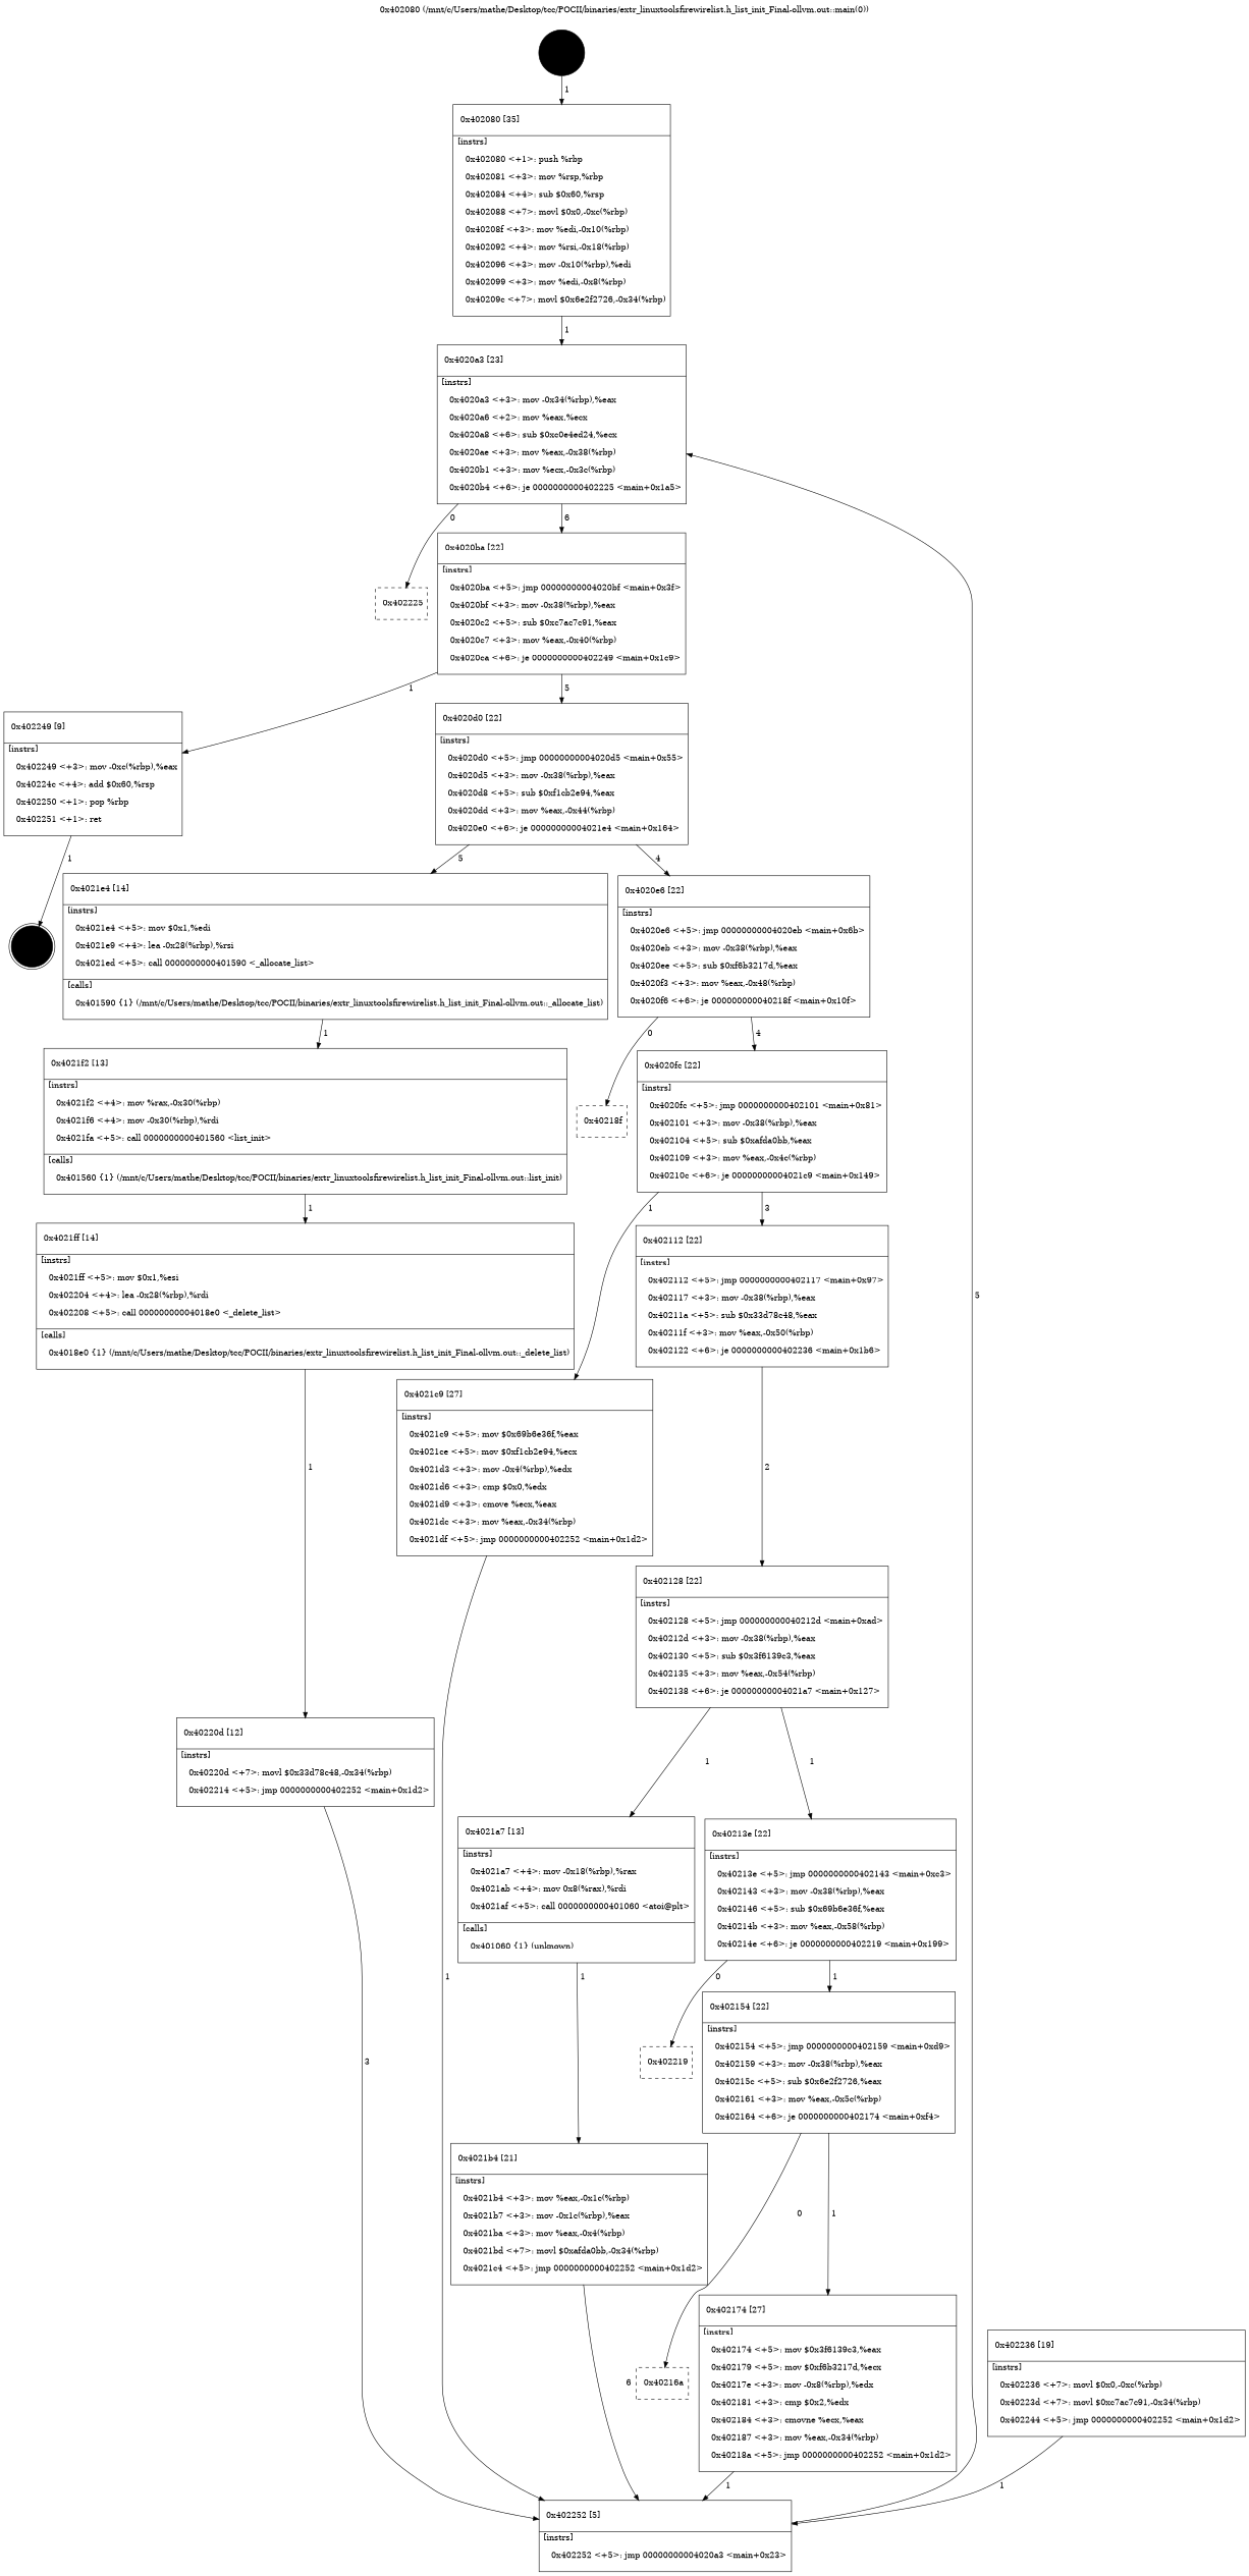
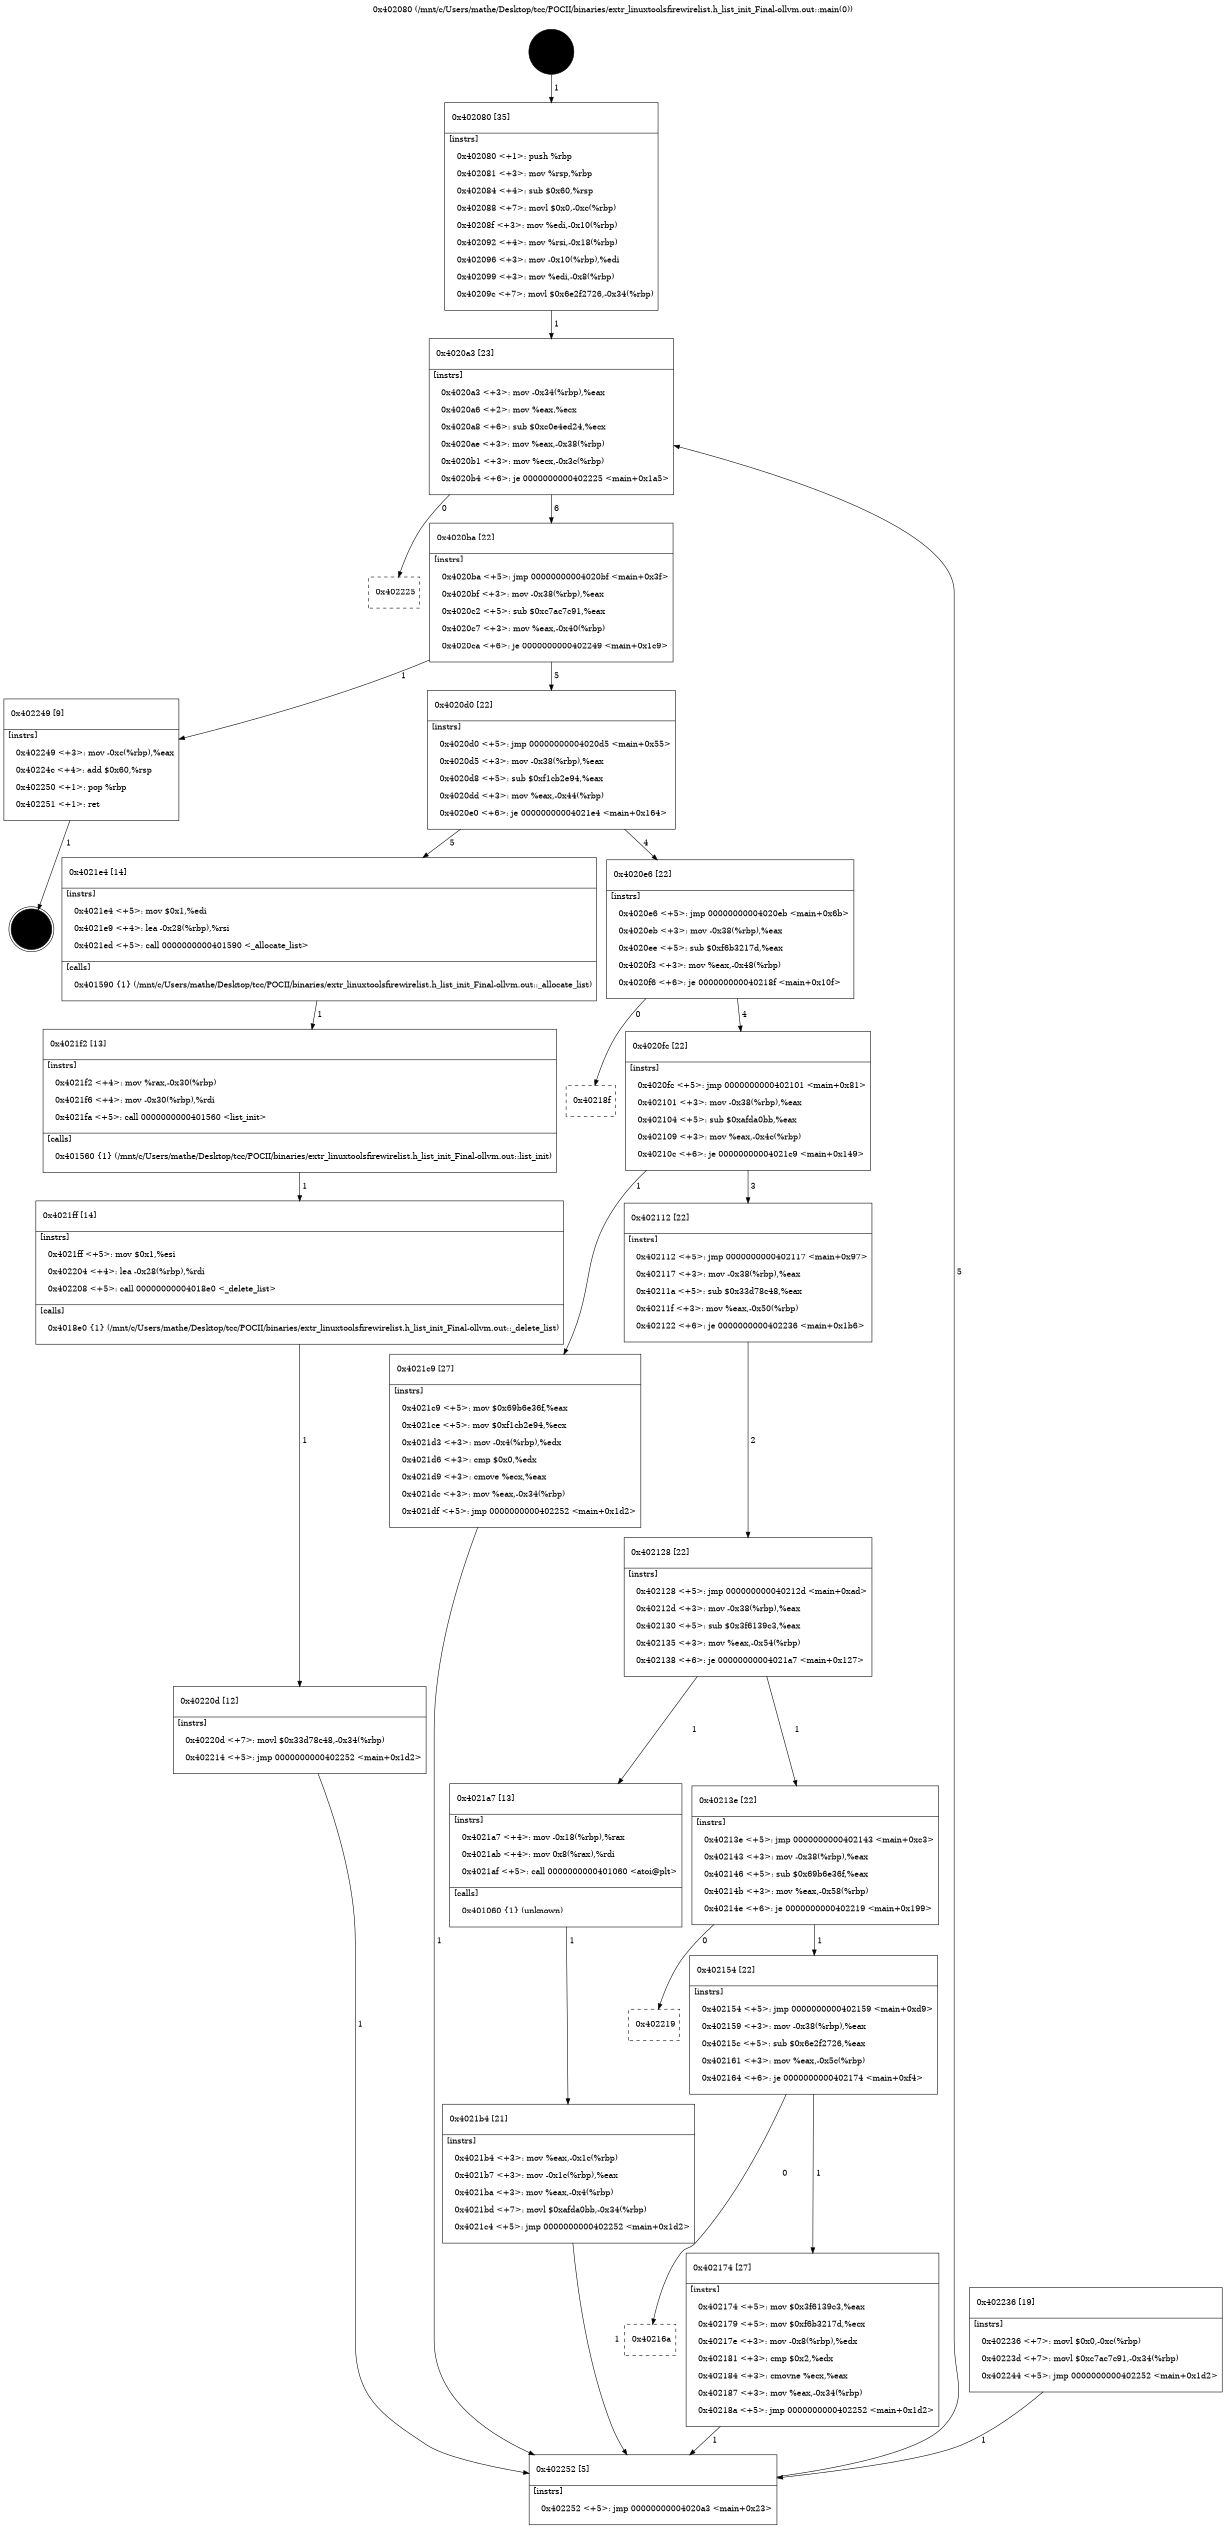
  digraph {
    label="0x402080 (/mnt/c/Users/mathe/Desktop/tcc/POCII/binaries/extr_linuxtoolsfirewirelist.h_list_init_Final-ollvm.out::main(0))"
    labelloc=t
    node [shape=record]
    Entry [fillcolor=black height=0.3 shape=circle style=filled width=0.3]
    n2 [label="{\n     0x402080 [35]\l\n     | [instrs]\l\n     &nbsp;&nbsp;0x402080 \<+1\>: push %rbp\l\n     &nbsp;&nbsp;0x402081 \<+3\>: mov %rsp,%rbp\l\n     &nbsp;&nbsp;0x402084 \<+4\>: sub $0x60,%rsp\l\n     &nbsp;&nbsp;0x402088 \<+7\>: movl $0x0,-0xc(%rbp)\l\n     &nbsp;&nbsp;0x40208f \<+3\>: mov %edi,-0x10(%rbp)\l\n     &nbsp;&nbsp;0x402092 \<+4\>: mov %rsi,-0x18(%rbp)\l\n     &nbsp;&nbsp;0x402096 \<+3\>: mov -0x10(%rbp),%edi\l\n     &nbsp;&nbsp;0x402099 \<+3\>: mov %edi,-0x8(%rbp)\l\n     &nbsp;&nbsp;0x40209c \<+7\>: movl $0x6e2f2726,-0x34(%rbp)\l\n  }"]
    n3 [label="{\n     0x4020a3 [23]\l\n     | [instrs]\l\n     &nbsp;&nbsp;0x4020a3 \<+3\>: mov -0x34(%rbp),%eax\l\n     &nbsp;&nbsp;0x4020a6 \<+2\>: mov %eax,%ecx\l\n     &nbsp;&nbsp;0x4020a8 \<+6\>: sub $0xc0e4ed24,%ecx\l\n     &nbsp;&nbsp;0x4020ae \<+3\>: mov %eax,-0x38(%rbp)\l\n     &nbsp;&nbsp;0x4020b1 \<+3\>: mov %ecx,-0x3c(%rbp)\l\n     &nbsp;&nbsp;0x4020b4 \<+6\>: je 0000000000402225 \<main+0x1a5\>\l\n  }"]
    n4 [label="{\n     0x402225\l\n  }" style=dashed]
    n5 [label="{\n     0x4020ba [22]\l\n     | [instrs]\l\n     &nbsp;&nbsp;0x4020ba \<+5\>: jmp 00000000004020bf \<main+0x3f\>\l\n     &nbsp;&nbsp;0x4020bf \<+3\>: mov -0x38(%rbp),%eax\l\n     &nbsp;&nbsp;0x4020c2 \<+5\>: sub $0xc7ac7c91,%eax\l\n     &nbsp;&nbsp;0x4020c7 \<+3\>: mov %eax,-0x40(%rbp)\l\n     &nbsp;&nbsp;0x4020ca \<+6\>: je 0000000000402249 \<main+0x1c9\>\l\n  }"]
    n6 [label="{\n     0x402249 [9]\l\n     | [instrs]\l\n     &nbsp;&nbsp;0x402249 \<+3\>: mov -0xc(%rbp),%eax\l\n     &nbsp;&nbsp;0x40224c \<+4\>: add $0x60,%rsp\l\n     &nbsp;&nbsp;0x402250 \<+1\>: pop %rbp\l\n     &nbsp;&nbsp;0x402251 \<+1\>: ret\l\n  }"]
    n7 [label="{\n     0x4020d0 [22]\l\n     | [instrs]\l\n     &nbsp;&nbsp;0x4020d0 \<+5\>: jmp 00000000004020d5 \<main+0x55\>\l\n     &nbsp;&nbsp;0x4020d5 \<+3\>: mov -0x38(%rbp),%eax\l\n     &nbsp;&nbsp;0x4020d8 \<+5\>: sub $0xf1cb2e94,%eax\l\n     &nbsp;&nbsp;0x4020dd \<+3\>: mov %eax,-0x44(%rbp)\l\n     &nbsp;&nbsp;0x4020e0 \<+6\>: je 00000000004021e4 \<main+0x164\>\l\n  }"]
    Exit [fillcolor=black height=0.3 peripheries=2 shape=circle style=filled width=0.3]
    n9 [label="{\n     0x4021e4 [14]\l\n     | [instrs]\l\n     &nbsp;&nbsp;0x4021e4 \<+5\>: mov $0x1,%edi\l\n     &nbsp;&nbsp;0x4021e9 \<+4\>: lea -0x28(%rbp),%rsi\l\n     &nbsp;&nbsp;0x4021ed \<+5\>: call 0000000000401590 \<_allocate_list\>\l\n     | [calls]\l\n     &nbsp;&nbsp;0x401590 \{1\} (/mnt/c/Users/mathe/Desktop/tcc/POCII/binaries/extr_linuxtoolsfirewirelist.h_list_init_Final-ollvm.out::_allocate_list)\l\n  }"]
    n10 [label="{\n     0x4020e6 [22]\l\n     | [instrs]\l\n     &nbsp;&nbsp;0x4020e6 \<+5\>: jmp 00000000004020eb \<main+0x6b\>\l\n     &nbsp;&nbsp;0x4020eb \<+3\>: mov -0x38(%rbp),%eax\l\n     &nbsp;&nbsp;0x4020ee \<+5\>: sub $0xf6b3217d,%eax\l\n     &nbsp;&nbsp;0x4020f3 \<+3\>: mov %eax,-0x48(%rbp)\l\n     &nbsp;&nbsp;0x4020f6 \<+6\>: je 000000000040218f \<main+0x10f\>\l\n  }"]
    n11 [label="{\n     0x4021f2 [13]\l\n     | [instrs]\l\n     &nbsp;&nbsp;0x4021f2 \<+4\>: mov %rax,-0x30(%rbp)\l\n     &nbsp;&nbsp;0x4021f6 \<+4\>: mov -0x30(%rbp),%rdi\l\n     &nbsp;&nbsp;0x4021fa \<+5\>: call 0000000000401560 \<list_init\>\l\n     | [calls]\l\n     &nbsp;&nbsp;0x401560 \{1\} (/mnt/c/Users/mathe/Desktop/tcc/POCII/binaries/extr_linuxtoolsfirewirelist.h_list_init_Final-ollvm.out::list_init)\l\n  }"]
    n12 [label="{\n     0x40218f\l\n  }" style=dashed]
    n13 [label="{\n     0x4020fc [22]\l\n     | [instrs]\l\n     &nbsp;&nbsp;0x4020fc \<+5\>: jmp 0000000000402101 \<main+0x81\>\l\n     &nbsp;&nbsp;0x402101 \<+3\>: mov -0x38(%rbp),%eax\l\n     &nbsp;&nbsp;0x402104 \<+5\>: sub $0xafda0bb,%eax\l\n     &nbsp;&nbsp;0x402109 \<+3\>: mov %eax,-0x4c(%rbp)\l\n     &nbsp;&nbsp;0x40210c \<+6\>: je 00000000004021c9 \<main+0x149\>\l\n  }"]
    n14 [label="{\n     0x40220d [12]\l\n     | [instrs]\l\n     &nbsp;&nbsp;0x40220d \<+7\>: movl $0x33d78c48,-0x34(%rbp)\l\n     &nbsp;&nbsp;0x402214 \<+5\>: jmp 0000000000402252 \<main+0x1d2\>\l\n  }"]
    n15 [label="{\n     0x402252 [5]\l\n     | [instrs]\l\n     &nbsp;&nbsp;0x402252 \<+5\>: jmp 00000000004020a3 \<main+0x23\>\l\n  }"]
    n16 [label="{\n     0x4021ff [14]\l\n     | [instrs]\l\n     &nbsp;&nbsp;0x4021ff \<+5\>: mov $0x1,%esi\l\n     &nbsp;&nbsp;0x402204 \<+4\>: lea -0x28(%rbp),%rdi\l\n     &nbsp;&nbsp;0x402208 \<+5\>: call 00000000004018e0 \<_delete_list\>\l\n     | [calls]\l\n     &nbsp;&nbsp;0x4018e0 \{1\} (/mnt/c/Users/mathe/Desktop/tcc/POCII/binaries/extr_linuxtoolsfirewirelist.h_list_init_Final-ollvm.out::_delete_list)\l\n  }"]
    n17 [label="{\n     0x4021c9 [27]\l\n     | [instrs]\l\n     &nbsp;&nbsp;0x4021c9 \<+5\>: mov $0x69b6e36f,%eax\l\n     &nbsp;&nbsp;0x4021ce \<+5\>: mov $0xf1cb2e94,%ecx\l\n     &nbsp;&nbsp;0x4021d3 \<+3\>: mov -0x4(%rbp),%edx\l\n     &nbsp;&nbsp;0x4021d6 \<+3\>: cmp $0x0,%edx\l\n     &nbsp;&nbsp;0x4021d9 \<+3\>: cmove %ecx,%eax\l\n     &nbsp;&nbsp;0x4021dc \<+3\>: mov %eax,-0x34(%rbp)\l\n     &nbsp;&nbsp;0x4021df \<+5\>: jmp 0000000000402252 \<main+0x1d2\>\l\n  }"]
    n18 [label="{\n     0x402112 [22]\l\n     | [instrs]\l\n     &nbsp;&nbsp;0x402112 \<+5\>: jmp 0000000000402117 \<main+0x97\>\l\n     &nbsp;&nbsp;0x402117 \<+3\>: mov -0x38(%rbp),%eax\l\n     &nbsp;&nbsp;0x40211a \<+5\>: sub $0x33d78c48,%eax\l\n     &nbsp;&nbsp;0x40211f \<+3\>: mov %eax,-0x50(%rbp)\l\n     &nbsp;&nbsp;0x402122 \<+6\>: je 0000000000402236 \<main+0x1b6\>\l\n  }"]
    n19 [label="{\n     0x402128 [22]\l\n     | [instrs]\l\n     &nbsp;&nbsp;0x402128 \<+5\>: jmp 000000000040212d \<main+0xad\>\l\n     &nbsp;&nbsp;0x40212d \<+3\>: mov -0x38(%rbp),%eax\l\n     &nbsp;&nbsp;0x402130 \<+5\>: sub $0x3f6139c3,%eax\l\n     &nbsp;&nbsp;0x402135 \<+3\>: mov %eax,-0x54(%rbp)\l\n     &nbsp;&nbsp;0x402138 \<+6\>: je 00000000004021a7 \<main+0x127\>\l\n  }"]
    n20 [label="{\n     0x402236 [19]\l\n     | [instrs]\l\n     &nbsp;&nbsp;0x402236 \<+7\>: movl $0x0,-0xc(%rbp)\l\n     &nbsp;&nbsp;0x40223d \<+7\>: movl $0xc7ac7c91,-0x34(%rbp)\l\n     &nbsp;&nbsp;0x402244 \<+5\>: jmp 0000000000402252 \<main+0x1d2\>\l\n  }"]
    n21 [label="{\n     0x4021a7 [13]\l\n     | [instrs]\l\n     &nbsp;&nbsp;0x4021a7 \<+4\>: mov -0x18(%rbp),%rax\l\n     &nbsp;&nbsp;0x4021ab \<+4\>: mov 0x8(%rax),%rdi\l\n     &nbsp;&nbsp;0x4021af \<+5\>: call 0000000000401060 \<atoi@plt\>\l\n     | [calls]\l\n     &nbsp;&nbsp;0x401060 \{1\} (unknown)\l\n  }"]
    n22 [label="{\n     0x40213e [22]\l\n     | [instrs]\l\n     &nbsp;&nbsp;0x40213e \<+5\>: jmp 0000000000402143 \<main+0xc3\>\l\n     &nbsp;&nbsp;0x402143 \<+3\>: mov -0x38(%rbp),%eax\l\n     &nbsp;&nbsp;0x402146 \<+5\>: sub $0x69b6e36f,%eax\l\n     &nbsp;&nbsp;0x40214b \<+3\>: mov %eax,-0x58(%rbp)\l\n     &nbsp;&nbsp;0x40214e \<+6\>: je 0000000000402219 \<main+0x199\>\l\n  }"]
    n23 [label="{\n     0x4021b4 [21]\l\n     | [instrs]\l\n     &nbsp;&nbsp;0x4021b4 \<+3\>: mov %eax,-0x1c(%rbp)\l\n     &nbsp;&nbsp;0x4021b7 \<+3\>: mov -0x1c(%rbp),%eax\l\n     &nbsp;&nbsp;0x4021ba \<+3\>: mov %eax,-0x4(%rbp)\l\n     &nbsp;&nbsp;0x4021bd \<+7\>: movl $0xafda0bb,-0x34(%rbp)\l\n     &nbsp;&nbsp;0x4021c4 \<+5\>: jmp 0000000000402252 \<main+0x1d2\>\l\n  }"]
    n24 [label="{\n     0x402219\l\n  }" style=dashed]
    n25 [label="{\n     0x402154 [22]\l\n     | [instrs]\l\n     &nbsp;&nbsp;0x402154 \<+5\>: jmp 0000000000402159 \<main+0xd9\>\l\n     &nbsp;&nbsp;0x402159 \<+3\>: mov -0x38(%rbp),%eax\l\n     &nbsp;&nbsp;0x40215c \<+5\>: sub $0x6e2f2726,%eax\l\n     &nbsp;&nbsp;0x402161 \<+3\>: mov %eax,-0x5c(%rbp)\l\n     &nbsp;&nbsp;0x402164 \<+6\>: je 0000000000402174 \<main+0xf4\>\l\n  }"]
    n26 [label="{\n     0x40216a\l\n  }" style=dashed]
    n27 [label="{\n     0x402174 [27]\l\n     | [instrs]\l\n     &nbsp;&nbsp;0x402174 \<+5\>: mov $0x3f6139c3,%eax\l\n     &nbsp;&nbsp;0x402179 \<+5\>: mov $0xf6b3217d,%ecx\l\n     &nbsp;&nbsp;0x40217e \<+3\>: mov -0x8(%rbp),%edx\l\n     &nbsp;&nbsp;0x402181 \<+3\>: cmp $0x2,%edx\l\n     &nbsp;&nbsp;0x402184 \<+3\>: cmovne %ecx,%eax\l\n     &nbsp;&nbsp;0x402187 \<+3\>: mov %eax,-0x34(%rbp)\l\n     &nbsp;&nbsp;0x40218a \<+5\>: jmp 0000000000402252 \<main+0x1d2\>\l\n  }"]
    Entry -> n2 [label=" 1"]
    n2 -> n3 [label=" 1"]
    n3 -> n4 [label=" 0"]
    n3 -> n5 [label=" 6"]
    n5 -> n6 [label=" 1"]
    n5 -> n7 [label=" 5"]
    n6 -> Exit [label=" 1"]
    n7 -> n9 [label=" 5"]
    n7 -> n10 [label=" 4"]
    n9 -> n11 [label=" 1"]
    n10 -> n12 [label=" 0"]
    n10 -> n13 [label=" 4"]
    n11 -> n16 [label=" 1"]
    n13 -> n17 [label=" 1"]
    n13 -> n18 [label=" 3"]
-   n14 -> n15 [label=" 3"]
+   n14 -> n15 [label=" 1"]
    n15 -> n3 [label=" 5"]
    n16 -> n14 [label=" 1"]
    n17 -> n15 [label=" 1"]
    n18 -> n19 [label=" 2"]
    n19 -> n21 [label=" 1"]
    n19 -> n22 [label=" 1"]
    n20 -> n15 [label=" 1"]
    n21 -> n23 [label=" 1"]
    n22 -> n24 [label=" 0"]
    n22 -> n25 [label=" 1"]
-   n23 -> n15 [label=" 6"]
+   n23 -> n15 [label=" 1"]
    n25 -> n26 [label=" 0"]
    n25 -> n27 [label=" 1"]
    n27 -> n15 [label=" 1"]
  }
